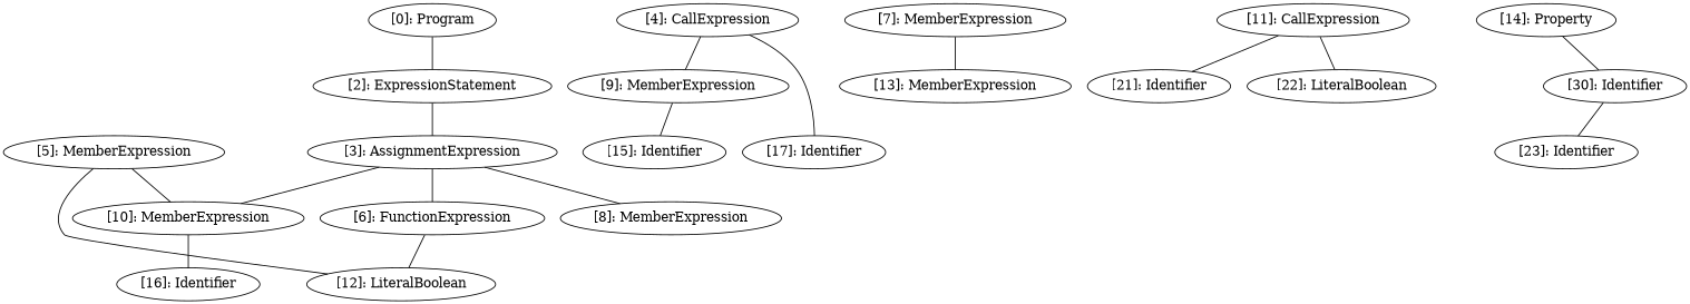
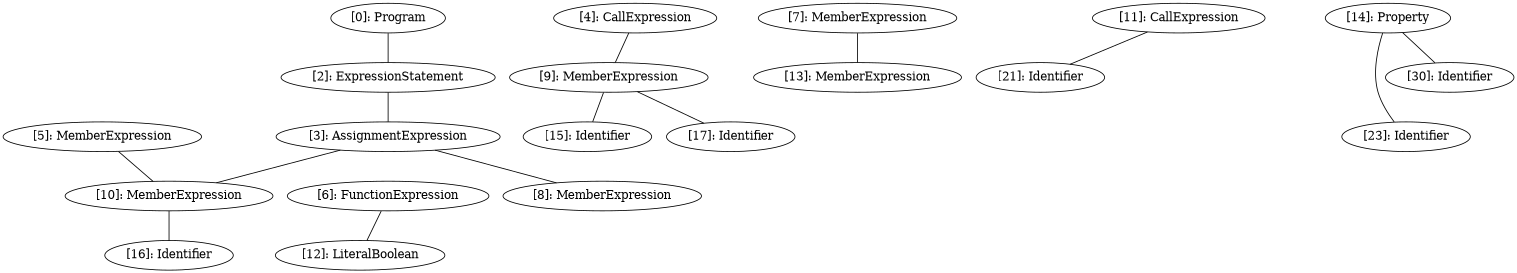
  graph {
    n1 [label="[0]: Program"]
    n2 [label="[2]: ExpressionStatement"]
    n3 [label="[3]: AssignmentExpression"]
    n4 [label="[4]: CallExpression"]
    n5 [label="[9]: MemberExpression"]
    n6 [label="[6]: FunctionExpression"]
    n7 [label="[8]: MemberExpression"]
    n8 [label="[10]: MemberExpression"]
    n9 [label="[5]: MemberExpression"]
    n10 [label="[12]: LiteralBoolean"]
    n11 [label="[7]: MemberExpression"]
    n12 [label="[13]: MemberExpression"]
    n13 [label="[15]: Identifier"]
    n14 [label="[17]: Identifier"]
    n15 [label="[16]: Identifier"]
    n16 [label="[11]: CallExpression"]
    n17 [label="[21]: Identifier"]
-   n18 [label="[22]: LiteralBoolean"]
    n19 [label="[14]: Property"]
    n20 [label="[23]: Identifier"]
    n21 [label="[30]: Identifier"]
    n1 -- n2
    n2 -- n3
-   n3 -- n6
    n3 -- n7
    n3 -- n8
    n4 -- n5
    n5 -- n13
-   n4 -- n14
+   n5 -- n14
    n6 -- n10
    n8 -- n15
    n9 -- n8
-   n9 -- n10
    n11 -- n12
    n16 -- n17
-   n16 -- n18
-   n21 -- n20
+   n19 -- n20
    n19 -- n21
  }
